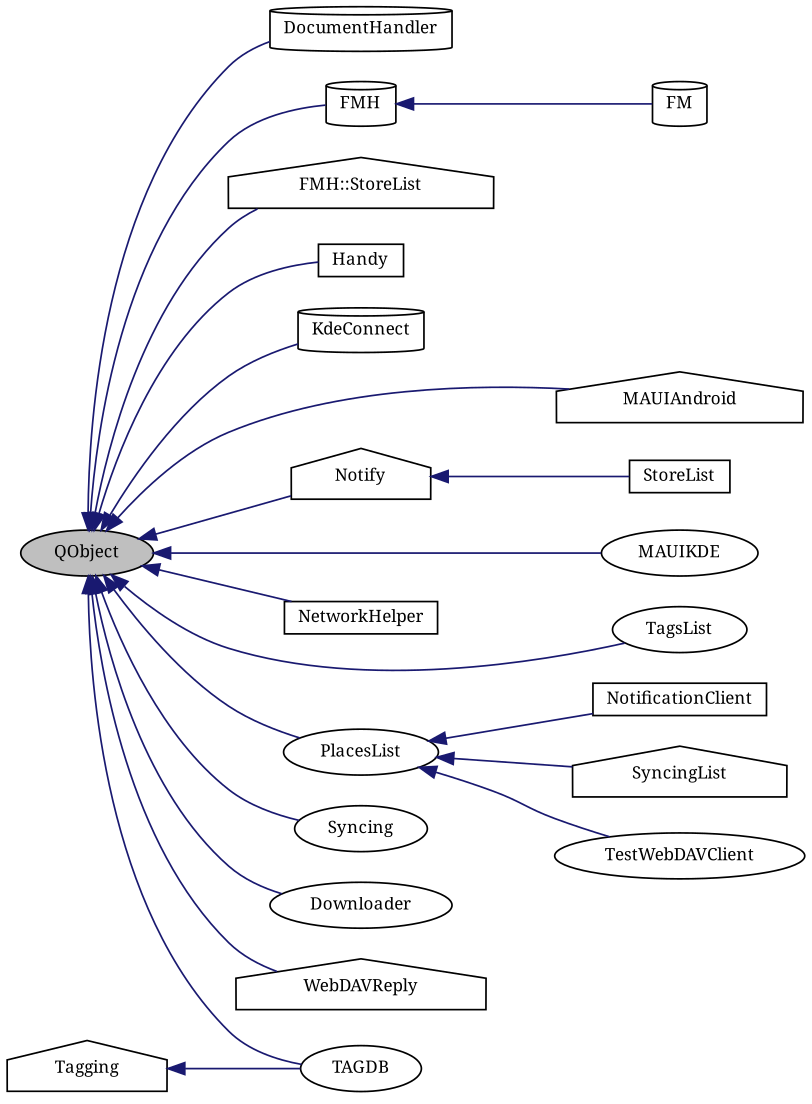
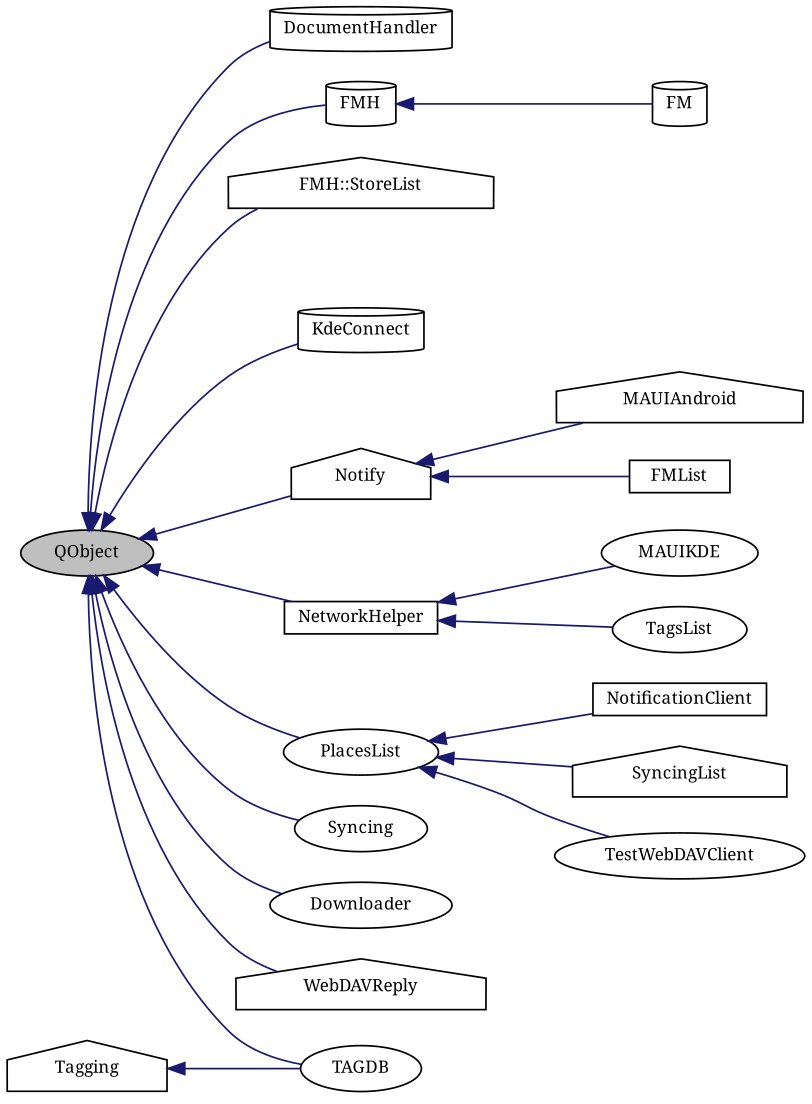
  digraph {
    fontname="Noto Serif"
    rankdir=LR
    node [color=black fillcolor=white fontname="Noto Serif" fontsize=10 shape=ellipse style=filled]
    edge [color=midnightblue dir=back fontname="Noto Serif" fontsize=10 labelfontname=Helvetica labelfontsize=10 style=solid]
    n1 [fillcolor=grey75 fontcolor=black height=0.2 label=QObject width=0.4]
    n2 [height=0.2 label=DocumentHandler shape=cylinder width=0.4]
    n3 [height=0.2 label=FMH shape=cylinder width=0.4]
    n4 [height=0.2 label="FMH::StoreList" shape=house width=0.4]
-   n5 [height=0.2 label=Handy shape=box width=0.4]
    n6 [height=0.2 label=KdeConnect shape=cylinder width=0.4]
    n7 [height=0.2 label=MAUIAndroid shape=house width=0.4]
    n8 [height=0.2 label=MAUIKDE width=0.4]
    n9 [height=0.2 label=NetworkHelper shape=box width=0.4]
    n10 [height=0.2 label=Notify shape=house width=0.4]
    n11 [height=0.2 label=PlacesList width=0.4]
    n12 [height=0.2 label=Syncing width=0.4]
    n13 [height=0.2 label=TAGDB width=0.4]
    n14 [height=0.2 label=TagsList width=0.4]
    n15 [height=0.2 label=Downloader width=0.4]
    n16 [height=0.2 label=WebDAVReply shape=house width=0.4]
    n17 [height=0.2 label=FM shape=cylinder width=0.4]
-   n18 [height=0.2 label=StoreList shape=box width=0.4]
+   n18 [height=0.2 label=FMList shape=box width=0.4]
    n19 [height=0.2 label=NotificationClient shape=box width=0.4]
    n20 [height=0.2 label=SyncingList shape=house width=0.4]
    n21 [height=0.2 label=TestWebDAVClient width=0.4]
    n22 [height=0.2 label=Tagging shape=house width=0.4]
    n1 -> n2
    n1 -> n3
    n1 -> n4
-   n1 -> n5
    n1 -> n6
-   n1 -> n7
-   n1 -> n8
+   n10 -> n7
+   n9 -> n8
    n1 -> n9
    n1 -> n10
    n1 -> n11
    n1 -> n12
    n1 -> n13
-   n1 -> n14
+   n9 -> n14
    n1 -> n15
    n1 -> n16
    n3 -> n17
    n10 -> n18
    n11 -> n19
    n11 -> n20
    n11 -> n21
    n22 -> n13
  }
